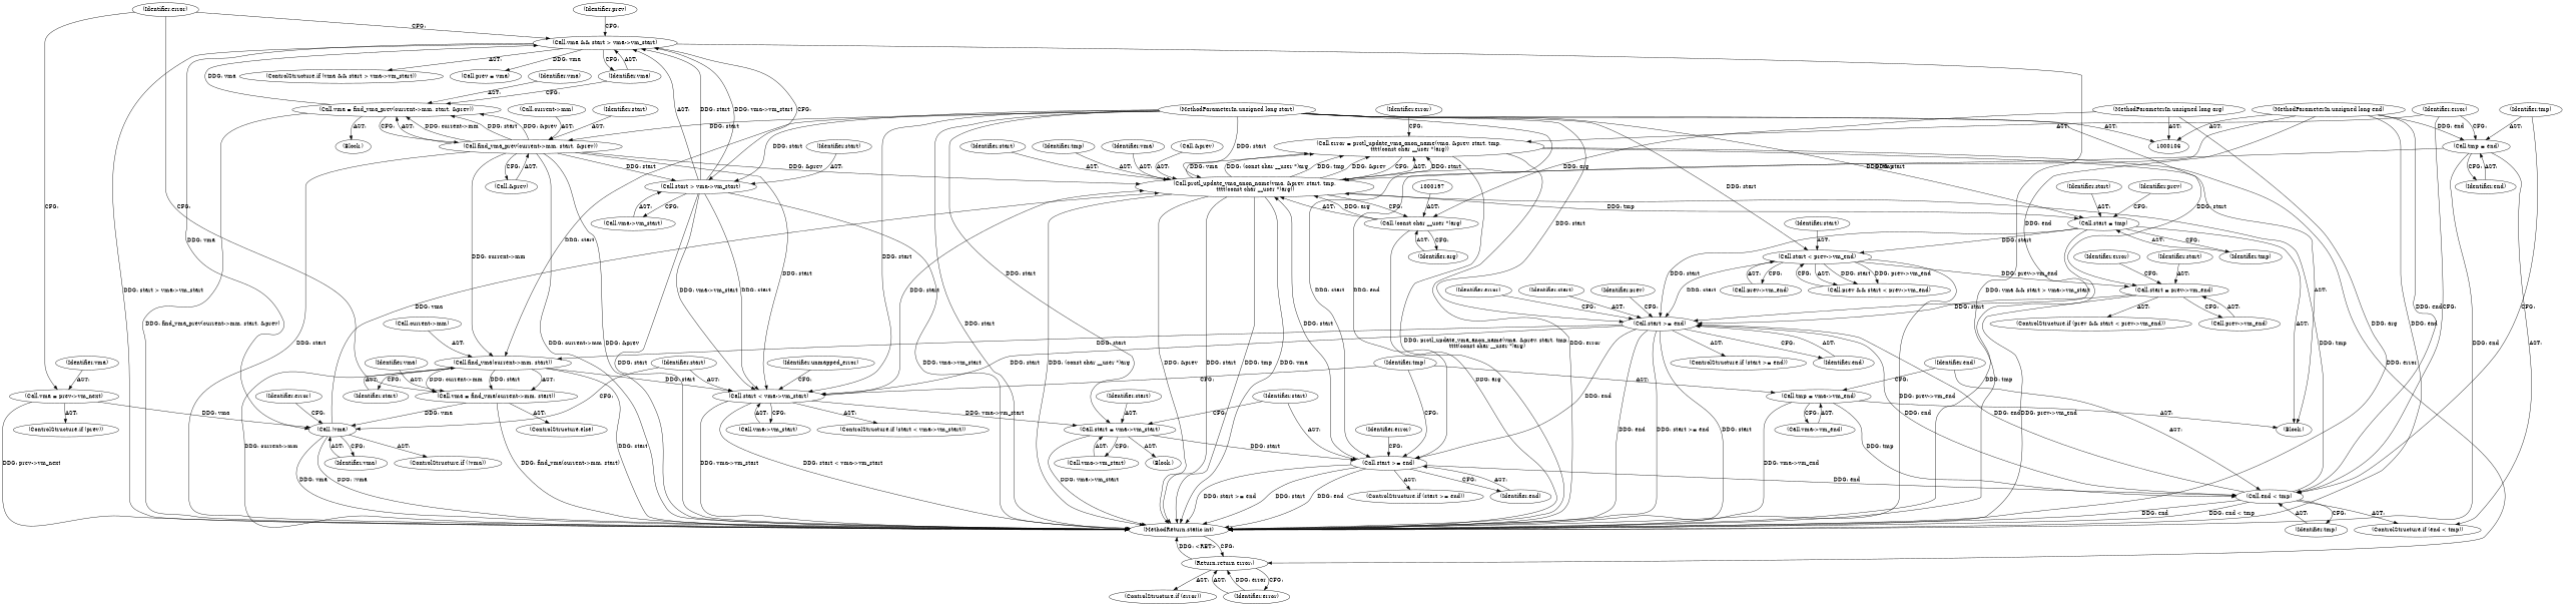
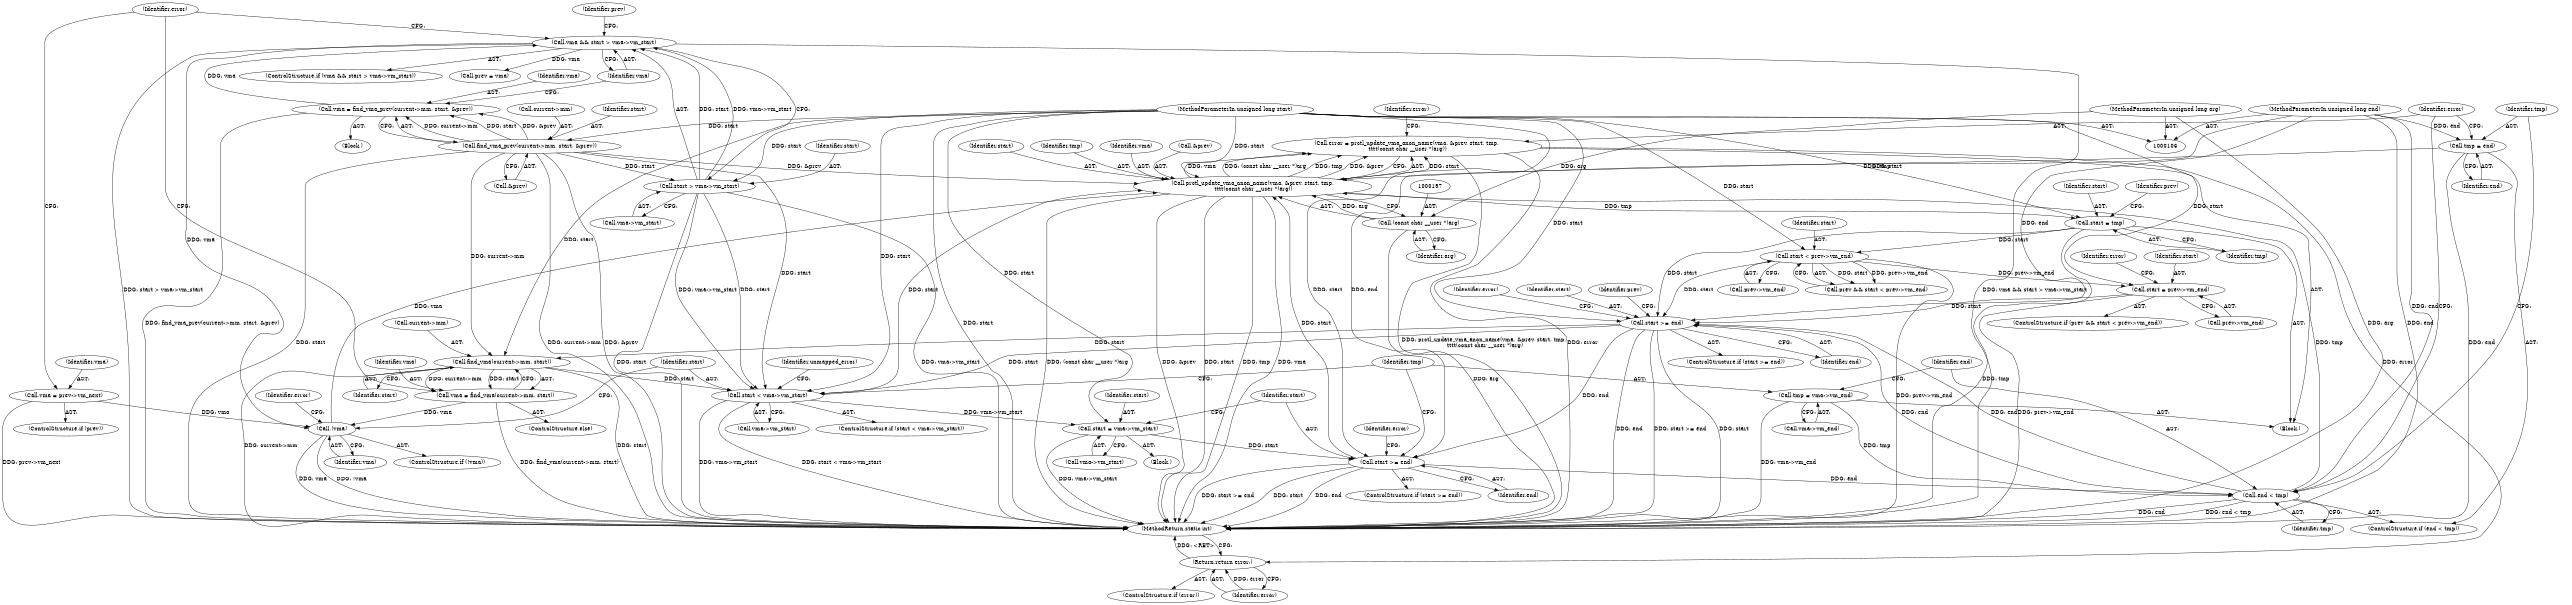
  digraph {
    n1 [label="(Call,error = prctl_update_vma_anon_name(vma, &prev, start, tmp,\n \t\t\t\t(const char __user *)arg))"]
    n2 [label="(Call,prctl_update_vma_anon_name(vma, &prev, start, tmp,\n \t\t\t\t(const char __user *)arg))"]
    n3 [label="(Return,return error;)"]
    n4 [label="(MethodReturn,static int)"]
    n5 [label="(Block,)"]
    n6 [label="(Call,start = tmp)"]
    n7 [label="(Call,(const char __user *)arg)"]
    n8 [label="(ControlStructure,if (error))"]
    n9 [label="(Identifier,error)"]
    n10 [label="(Call,start >= end)"]
    n11 [label="(Call,start < prev->vm_end)"]
    n12 [label="(Identifier,tmp)"]
    n13 [label="(Identifier,arg)"]
    n14 [label="(Call,!vma)"]
    n15 [label="(ControlStructure,if (!vma))"]
    n16 [label="(Identifier,vma)"]
    n17 [label="(Call,vma = find_vma(current->mm, start))"]
    n18 [label="(Call,find_vma(current->mm, start))"]
    n19 [label="(ControlStructure,else)"]
    n20 [label="(Call,start < vma->vm_start)"]
    n21 [label="(Identifier,start)"]
    n22 [label="(Call,start = vma->vm_start)"]
    n23 [label="(Call,vma->vm_start)"]
    n24 [label="(ControlStructure,if (start < vma->vm_start))"]
    n25 [label="(Call,find_vma_prev(current->mm, start, &prev))"]
    n26 [label="(Call,start > vma->vm_start)"]
    n27 [label="(Call,vma = find_vma_prev(current->mm, start, &prev))"]
    n28 [label="(Call,&prev)"]
    n29 [label="(Call,vma && start > vma->vm_start)"]
    n30 [label="(Call,vma->vm_start)"]
    n31 [label="(Block,)"]
    n32 [label="(MethodParameterIn,unsigned long start)"]
    n33 [label="(Call,start = prev->vm_end)"]
    n34 [label="(Call,start >= end)"]
    1000106
    n36 [label="(Call,end < tmp)"]
    n37 [label="(ControlStructure,if (start >= end))"]
    n38 [label="(Identifier,end)"]
    n39 [label="(Call,prev->vm_end)"]
    n40 [label="(ControlStructure,if (prev && start < prev->vm_end))"]
    n41 [label="(Call,prev && start < prev->vm_end)"]
    n42 [label="(Call,prev->vm_end)"]
    n43 [label="(ControlStructure,if (start >= end))"]
    n44 [label="(Identifier,end)"]
    n45 [label="(Call,vma->vm_start)"]
    n46 [label="(Block,)"]
    n47 [label="(Identifier,tmp)"]
    n48 [label="(ControlStructure,if (end < tmp))"]
    n49 [label="(Call,tmp = end)"]
    n50 [label="(Identifier,end)"]
    n51 [label="(Identifier,vma)"]
    n52 [label="(ControlStructure,if (vma && start > vma->vm_start))"]
    n53 [label="(Call,prev = vma)"]
    n54 [label="(MethodParameterIn,unsigned long end)"]
    n55 [label="(Call,tmp = vma->vm_end)"]
    n56 [label="(Call,vma->vm_end)"]
    n57 [label="(Call,vma = prev->vm_next)"]
    n58 [label="(ControlStructure,if (prev))"]
    n59 [label="(MethodParameterIn,unsigned long arg)"]
    n60 [label="(Identifier,tmp)"]
    n61 [label="(Identifier,vma)"]
    n62 [label="(Identifier,prev)"]
    n63 [label="(Identifier,error)"]
    n64 [label="(Identifier,start)"]
    n65 [label="(Identifier,start)"]
    n66 [label="(Identifier,vma)"]
    n67 [label="(Identifier,error)"]
    n68 [label="(Identifier,tmp)"]
    n69 [label="(Identifier,error)"]
    n70 [label="(Identifier,unmapped_error)"]
    n71 [label="(Identifier,error)"]
    n72 [label="(Identifier,prev)"]
    n73 [label="(Identifier,start)"]
    n74 [label="(Identifier,vma)"]
    n75 [label="(Identifier,end)"]
    n76 [label="(Call,current->mm)"]
    n77 [label="(Call,&prev)"]
    n78 [label="(Identifier,prev)"]
    n79 [label="(Identifier,tmp)"]
    n80 [label="(Identifier,start)"]
    n81 [label="(Identifier,error)"]
    n82 [label="(Identifier,error)"]
    n83 [label="(Identifier,start)"]
    n84 [label="(Identifier,error)"]
    n85 [label="(Identifier,vma)"]
    n86 [label="(Identifier,start)"]
    n87 [label="(Identifier,start)"]
    n88 [label="(Identifier,start)"]
    n89 [label="(Identifier,start)"]
    n90 [label="(Identifier,start)"]
    n91 [label="(Call,current->mm)"]
    1000197
    n1 -> n2 [label="CFG: "]
    n1 -> n3 [label="DDG: error"]
    n1 -> n4 [label="DDG: prctl_update_vma_anon_name(vma, &prev, start, tmp,\n \t\t\t\t(const char __user *)arg)"]
    n1 -> n4 [label="DDG: error"]
    n1 -> n5 [label="AST: "]
    n2 -> n1 [label="AST: "]
    n2 -> n1 [label="DDG: start"]
    n2 -> n1 [label="DDG: vma"]
    n2 -> n1 [label="DDG: (const char __user *)arg"]
    n2 -> n1 [label="DDG: tmp"]
    n2 -> n1 [label="DDG: &prev"]
    n2 -> n4 [label="DDG: start"]
    n2 -> n4 [label="DDG: tmp"]
    n2 -> n4 [label="DDG: vma"]
    n2 -> n4 [label="DDG: (const char __user *)arg"]
    n2 -> n4 [label="DDG: &prev"]
    n2 -> n6 [label="DDG: tmp"]
    n2 -> n7 [label="CFG: "]
    n3 -> n4 [label="DDG: <RET>"]
    n3 -> n8 [label="AST: "]
    n3 -> n9 [label="CFG: "]
    n4 -> n3 [label="CFG: "]
    n6 -> n4 [label="DDG: tmp"]
    n6 -> n5 [label="AST: "]
    n6 -> n10 [label="DDG: start"]
    n6 -> n11 [label="DDG: start"]
    n6 -> n12 [label="CFG: "]
    n7 -> n2 [label="AST: "]
    n7 -> n2 [label="DDG: arg"]
    n7 -> n4 [label="DDG: arg"]
    n7 -> n13 [label="CFG: "]
    n9 -> n3 [label="AST: "]
    n9 -> n3 [label="DDG: error"]
    n10 -> n4 [label="DDG: end"]
    n10 -> n4 [label="DDG: start >= end"]
    n10 -> n4 [label="DDG: start"]
    n10 -> n18 [label="DDG: start"]
    n10 -> n20 [label="DDG: start"]
    n10 -> n34 [label="DDG: end"]
    n10 -> n36 [label="DDG: end"]
    n10 -> n37 [label="AST: "]
    n10 -> n38 [label="CFG: "]
    n11 -> n4 [label="DDG: prev->vm_end"]
    n11 -> n10 [label="DDG: start"]
    n11 -> n33 [label="DDG: prev->vm_end"]
    n11 -> n41 [label="AST: "]
    n11 -> n41 [label="DDG: start"]
    n11 -> n41 [label="DDG: prev->vm_end"]
    n11 -> n42 [label="CFG: "]
    n12 -> n6 [label="AST: "]
    n13 -> n7 [label="AST: "]
    n14 -> n2 [label="DDG: vma"]
    n14 -> n4 [label="DDG: !vma"]
    n14 -> n4 [label="DDG: vma"]
    n14 -> n15 [label="AST: "]
    n14 -> n16 [label="CFG: "]
    n16 -> n14 [label="AST: "]
    n17 -> n4 [label="DDG: find_vma(current->mm, start)"]
    n17 -> n14 [label="DDG: vma"]
+   n17 -> n18 [label="CFG: "]
    n17 -> n19 [label="AST: "]
    n18 -> n4 [label="DDG: current->mm"]
    n18 -> n4 [label="DDG: start"]
    n18 -> n17 [label="AST: "]
    n18 -> n17 [label="DDG: current->mm"]
    n18 -> n17 [label="DDG: start"]
    n18 -> n20 [label="DDG: start"]
    n18 -> n21 [label="CFG: "]
    n20 -> n2 [label="DDG: start"]
    n20 -> n4 [label="DDG: vma->vm_start"]
    n20 -> n4 [label="DDG: start < vma->vm_start"]
    n20 -> n22 [label="DDG: vma->vm_start"]
    n20 -> n23 [label="CFG: "]
    n20 -> n24 [label="AST: "]
    n21 -> n18 [label="AST: "]
    n22 -> n4 [label="DDG: vma->vm_start"]
    n22 -> n34 [label="DDG: start"]
    n22 -> n45 [label="CFG: "]
    n22 -> n46 [label="AST: "]
    n23 -> n20 [label="AST: "]
    n25 -> n2 [label="DDG: &prev"]
    n25 -> n4 [label="DDG: &prev"]
    n25 -> n4 [label="DDG: current->mm"]
    n25 -> n4 [label="DDG: start"]
    n25 -> n18 [label="DDG: current->mm"]
    n25 -> n20 [label="DDG: start"]
    n25 -> n26 [label="DDG: start"]
    n25 -> n27 [label="AST: "]
    n25 -> n27 [label="DDG: current->mm"]
    n25 -> n27 [label="DDG: start"]
    n25 -> n27 [label="DDG: &prev"]
    n25 -> n28 [label="CFG: "]
    n26 -> n4 [label="DDG: start"]
    n26 -> n4 [label="DDG: vma->vm_start"]
    n26 -> n20 [label="DDG: start"]
    n26 -> n20 [label="DDG: vma->vm_start"]
    n26 -> n29 [label="AST: "]
    n26 -> n29 [label="DDG: start"]
    n26 -> n29 [label="DDG: vma->vm_start"]
    n26 -> n30 [label="CFG: "]
    n27 -> n4 [label="DDG: find_vma_prev(current->mm, start, &prev)"]
    n27 -> n25 [label="CFG: "]
    n27 -> n29 [label="DDG: vma"]
    n27 -> n31 [label="AST: "]
    n28 -> n25 [label="AST: "]
    n29 -> n4 [label="DDG: vma && start > vma->vm_start"]
    n29 -> n4 [label="DDG: start > vma->vm_start"]
    n29 -> n14 [label="DDG: vma"]
    n29 -> n26 [label="CFG: "]
    n29 -> n51 [label="CFG: "]
    n29 -> n52 [label="AST: "]
    n29 -> n53 [label="DDG: vma"]
    n30 -> n26 [label="AST: "]
    n32 -> n2 [label="DDG: start"]
    n32 -> n4 [label="DDG: start"]
    n32 -> n6 [label="DDG: start"]
    n32 -> n10 [label="DDG: start"]
    n32 -> n11 [label="DDG: start"]
    n32 -> n18 [label="DDG: start"]
    n32 -> n20 [label="DDG: start"]
    n32 -> n22 [label="DDG: start"]
    n32 -> n25 [label="DDG: start"]
    n32 -> n26 [label="DDG: start"]
    n32 -> n33 [label="DDG: start"]
    n32 -> n34 [label="DDG: start"]
    n32 -> 1000106 [label="AST: "]
    n33 -> n4 [label="DDG: prev->vm_end"]
    n33 -> n10 [label="DDG: start"]
    n33 -> n39 [label="CFG: "]
    n33 -> n40 [label="AST: "]
    n34 -> n2 [label="DDG: start"]
    n34 -> n4 [label="DDG: start"]
    n34 -> n4 [label="DDG: end"]
    n34 -> n4 [label="DDG: start >= end"]
    n34 -> n36 [label="DDG: end"]
    n34 -> n43 [label="AST: "]
    n34 -> n44 [label="CFG: "]
    n36 -> n2 [label="DDG: tmp"]
    n36 -> n4 [label="DDG: end < tmp"]
    n36 -> n4 [label="DDG: end"]
    n36 -> n10 [label="DDG: end"]
    n36 -> n47 [label="CFG: "]
    n36 -> n48 [label="AST: "]
    n38 -> n10 [label="AST: "]
    n39 -> n33 [label="AST: "]
    n41 -> n11 [label="CFG: "]
    n42 -> n11 [label="AST: "]
    n44 -> n34 [label="AST: "]
    n45 -> n22 [label="AST: "]
    n47 -> n36 [label="AST: "]
    n49 -> n2 [label="DDG: tmp"]
    n49 -> n4 [label="DDG: end"]
    n49 -> n48 [label="AST: "]
    n49 -> n50 [label="CFG: "]
    n50 -> n49 [label="AST: "]
    n51 -> n27 [label="CFG: "]
    n51 -> n29 [label="AST: "]
    n54 -> n4 [label="DDG: end"]
    n54 -> n10 [label="DDG: end"]
    n54 -> n34 [label="DDG: end"]
    n54 -> 1000106 [label="AST: "]
    n54 -> n36 [label="DDG: end"]
    n54 -> n49 [label="DDG: end"]
    n55 -> n4 [label="DDG: vma->vm_end"]
    n55 -> n5 [label="AST: "]
    n55 -> n36 [label="DDG: tmp"]
    n55 -> n56 [label="CFG: "]
    n56 -> n55 [label="AST: "]
    n57 -> n4 [label="DDG: prev->vm_next"]
    n57 -> n14 [label="DDG: vma"]
    n57 -> n58 [label="AST: "]
    n59 -> n4 [label="DDG: arg"]
    n59 -> n7 [label="DDG: arg"]
    n59 -> 1000106 [label="AST: "]
    n60 -> n20 [label="CFG: "]
    n60 -> n34 [label="CFG: "]
    n60 -> n55 [label="AST: "]
    n61 -> n57 [label="AST: "]
    n62 -> n10 [label="CFG: "]
    n63 -> n1 [label="CFG: "]
    n64 -> n11 [label="AST: "]
    n65 -> n25 [label="AST: "]
    n66 -> n27 [label="AST: "]
    n67 -> n17 [label="CFG: "]
    n67 -> n29 [label="CFG: "]
    n67 -> n57 [label="CFG: "]
    n68 -> n2 [label="AST: "]
    n69 -> n10 [label="CFG: "]
    n70 -> n20 [label="CFG: "]
    n71 -> n34 [label="CFG: "]
    n72 -> n29 [label="CFG: "]
    n73 -> n22 [label="CFG: "]
    n73 -> n34 [label="AST: "]
    n74 -> n2 [label="AST: "]
    n75 -> n36 [label="AST: "]
    n75 -> n55 [label="CFG: "]
    n76 -> n25 [label="AST: "]
    n77 -> n2 [label="AST: "]
    n78 -> n6 [label="CFG: "]
    n79 -> n36 [label="CFG: "]
    n79 -> n49 [label="AST: "]
    n80 -> n33 [label="AST: "]
    n81 -> n14 [label="CFG: "]
    n82 -> n33 [label="CFG: "]
    n83 -> n6 [label="AST: "]
    n84 -> n1 [label="AST: "]
    n84 -> n36 [label="CFG: "]
    n84 -> n49 [label="CFG: "]
    n85 -> n17 [label="AST: "]
    n86 -> n2 [label="AST: "]
    n87 -> n22 [label="AST: "]
    n88 -> n10 [label="AST: "]
    n89 -> n26 [label="AST: "]
    n90 -> n14 [label="CFG: "]
    n90 -> n20 [label="AST: "]
    n91 -> n18 [label="AST: "]
    1000197 -> n7 [label="AST: "]
  }
